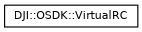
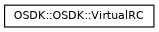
  digraph {
    rankdir=TB
-   n1 [color=black fillcolor=white fontname=Helvetica fontsize=10 height=0.2 label="DJI::OSDK::VirtualRC" shape=record style=filled width=0.4]
+   n1 [color=black fillcolor=white fontname=Helvetica fontsize=10 height=0.2 label="OSDK::OSDK::VirtualRC" shape=record style=filled width=0.4]
  }
